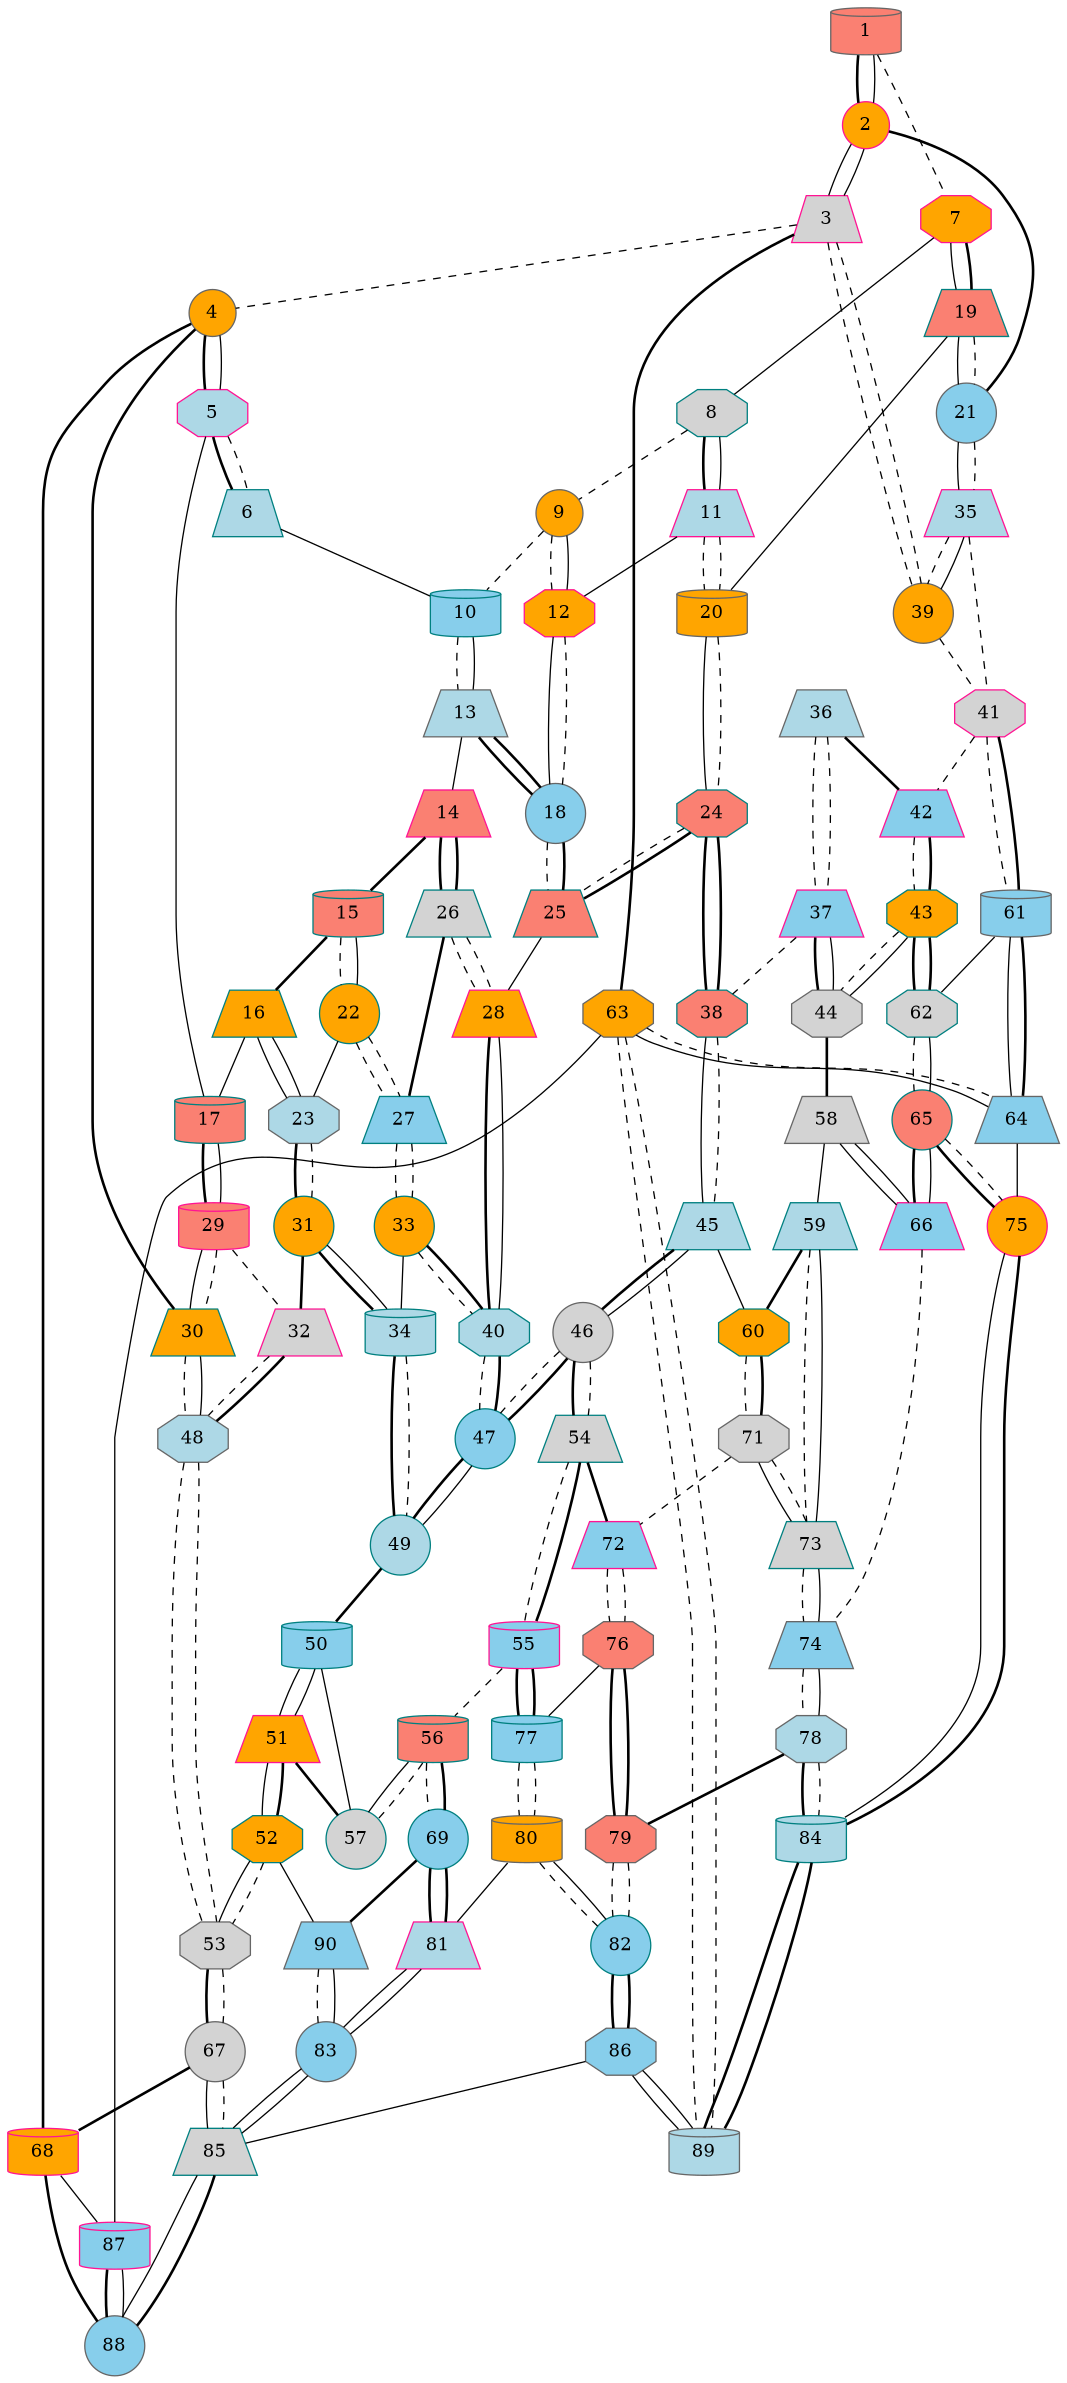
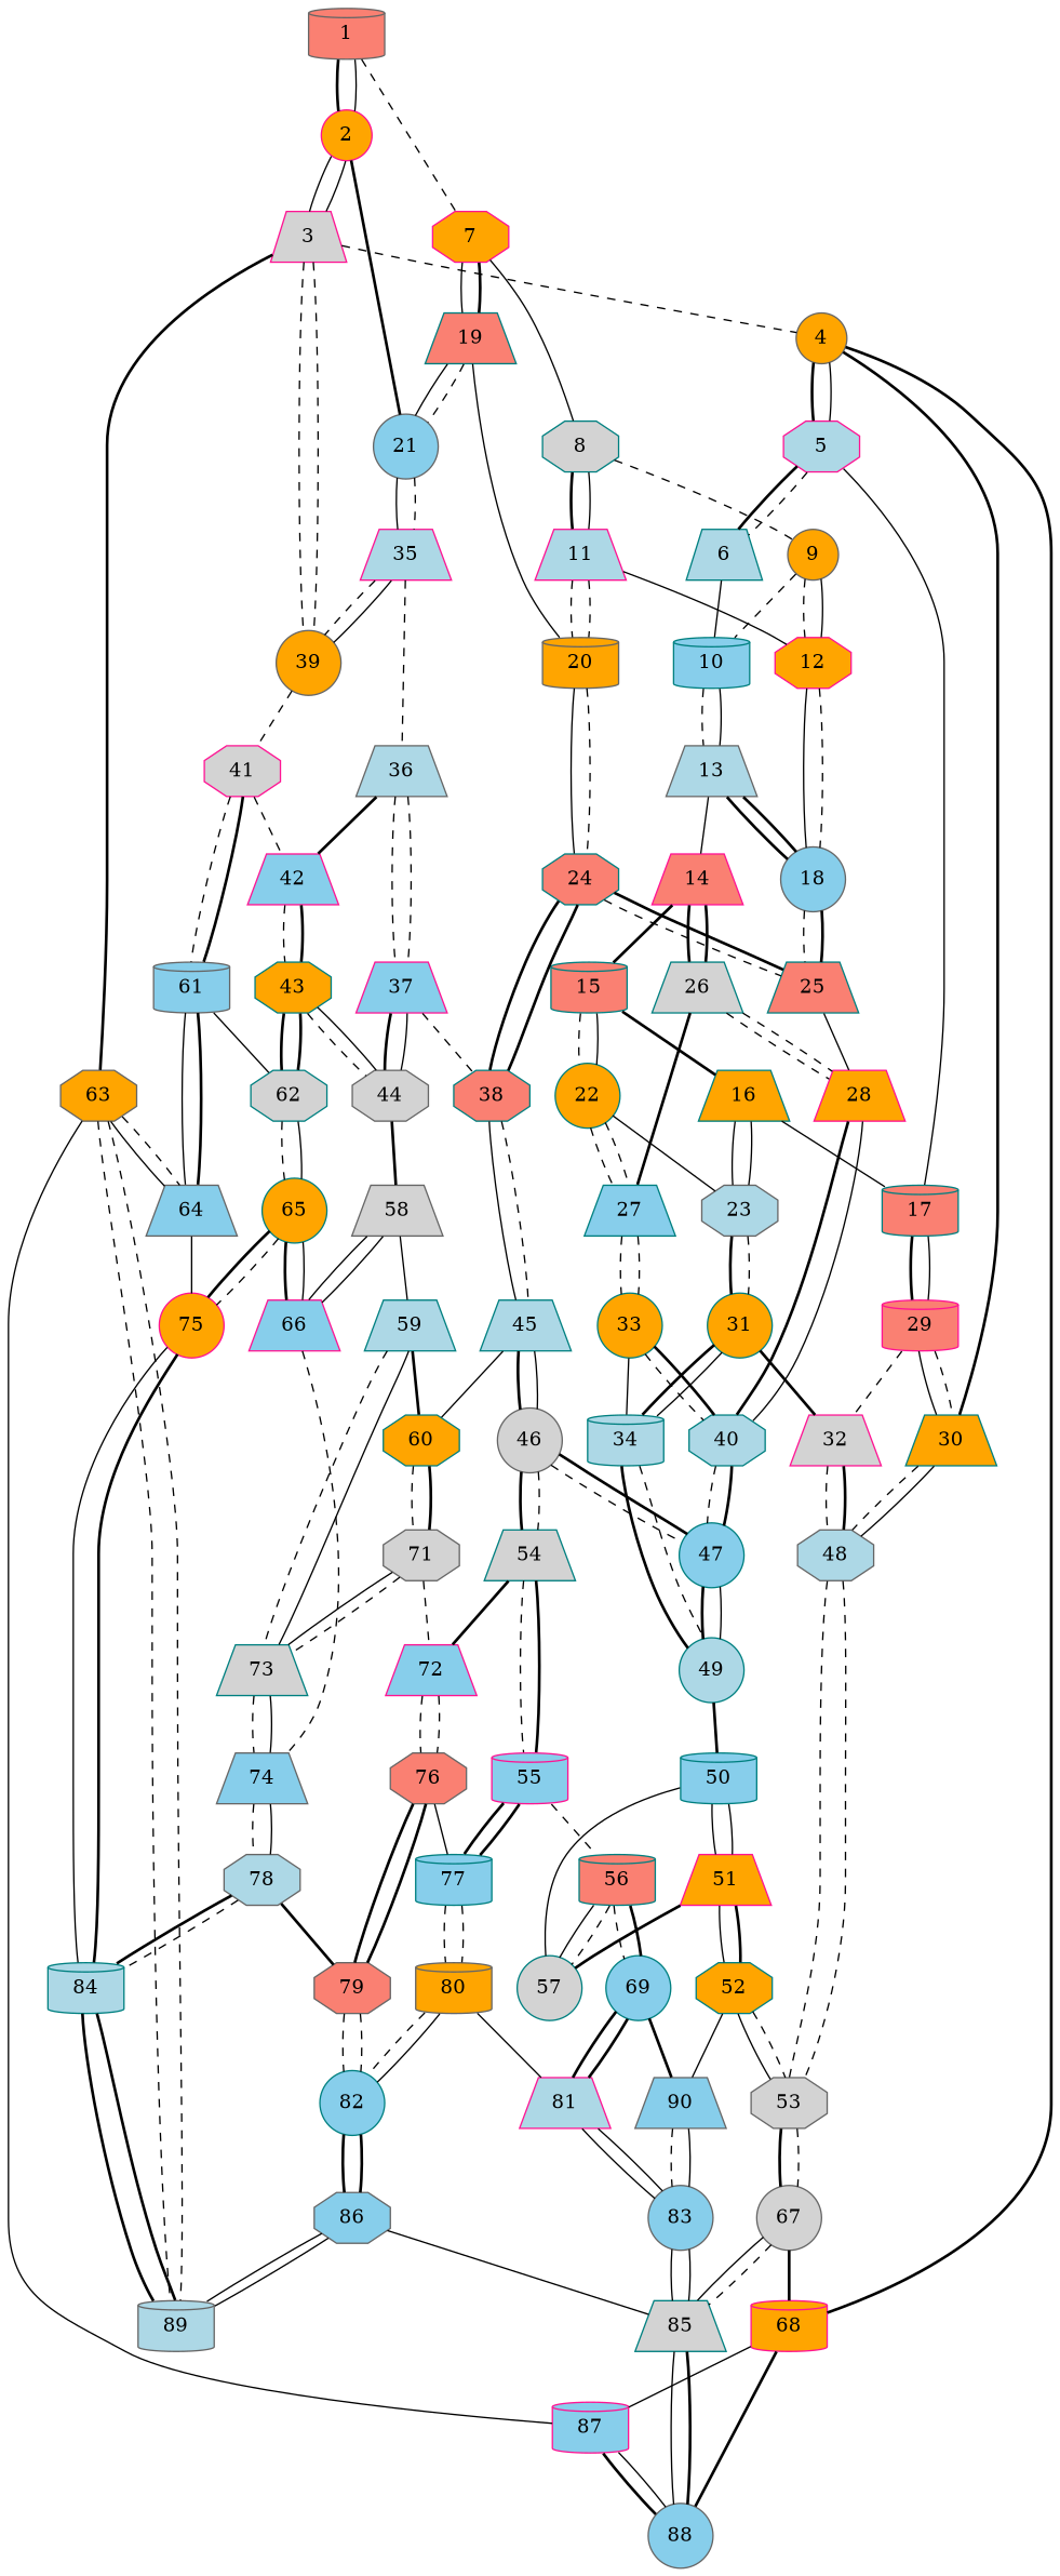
  graph {
    node [color=teal fillcolor=orange shape=trapezium style=filled]
    edge [style=dashed]
    1 [color=gray40 fillcolor=salmon shape=cylinder]
    2 [color=deeppink shape=circle]
    7 [color=deeppink shape=octagon]
    3 [color=deeppink fillcolor=lightgrey]
    21 [color=gray40 fillcolor=skyblue shape=circle]
    8 [fillcolor=lightgrey shape=octagon]
    19 [fillcolor=salmon]
    4 [color=gray40 shape=circle]
    39 [color=gray40 shape=circle]
    63 [color=gray40 shape=octagon]
    35 [color=deeppink fillcolor=lightblue]
    5 [color=deeppink fillcolor=lightblue shape=octagon]
    30
    68 [color=deeppink shape=cylinder]
    41 [color=deeppink fillcolor=lightgrey shape=octagon]
    64 [color=gray40 fillcolor=skyblue]
    87 [color=deeppink fillcolor=skyblue shape=cylinder]
    89 [color=gray40 fillcolor=lightblue shape=cylinder]
    6 [fillcolor=lightblue]
    17 [fillcolor=salmon shape=cylinder]
    48 [color=gray40 fillcolor=lightblue shape=octagon]
    88 [color=gray40 fillcolor=skyblue shape=circle]
    10 [fillcolor=skyblue shape=cylinder]
    29 [color=deeppink fillcolor=salmon shape=cylinder]
    13 [color=gray40 fillcolor=lightblue]
    9 [color=gray40 shape=circle]
    11 [color=deeppink fillcolor=lightblue]
    20 [color=gray40 shape=cylinder]
    12 [color=deeppink shape=octagon]
    18 [color=gray40 fillcolor=skyblue shape=circle]
    14 [color=deeppink fillcolor=salmon]
    24 [fillcolor=salmon shape=octagon]
    25 [fillcolor=salmon]
    15 [fillcolor=salmon shape=cylinder]
    26 [fillcolor=lightgrey]
    16
    22 [shape=circle]
    27 [fillcolor=skyblue]
    28 [color=deeppink]
    23 [color=gray40 fillcolor=lightblue shape=octagon]
    31 [shape=circle]
    32 [color=deeppink fillcolor=lightgrey]
    38 [fillcolor=salmon shape=octagon]
    36 [color=gray40 fillcolor=lightblue]
    33 [shape=circle]
    34 [fillcolor=lightblue shape=cylinder]
    45 [fillcolor=lightblue]
    40 [fillcolor=lightblue shape=octagon]
    47 [fillcolor=skyblue shape=circle]
    53 [color=gray40 fillcolor=lightgrey shape=octagon]
    49 [fillcolor=lightblue shape=circle]
    50 [fillcolor=skyblue shape=cylinder]
    37 [color=deeppink fillcolor=skyblue]
    42 [color=deeppink fillcolor=skyblue]
    44 [color=gray40 fillcolor=lightgrey shape=octagon]
    43 [shape=octagon]
    58 [color=gray40 fillcolor=lightgrey]
    46 [color=gray40 fillcolor=lightgrey shape=circle]
    60 [shape=octagon]
    61 [color=gray40 fillcolor=skyblue shape=cylinder]
    62 [fillcolor=lightgrey shape=octagon]
-   65 [fillcolor=salmon shape=circle]
+   65 [shape=circle]
    59 [fillcolor=lightblue]
    66 [color=deeppink fillcolor=skyblue]
    54 [fillcolor=lightgrey]
    71 [color=gray40 fillcolor=lightgrey shape=octagon]
    55 [color=deeppink fillcolor=skyblue shape=cylinder]
    72 [color=deeppink fillcolor=skyblue]
    67 [color=gray40 fillcolor=lightgrey shape=circle]
    51 [color=deeppink]
    57 [fillcolor=lightgrey shape=circle]
    52 [shape=octagon]
    n73 [color=gray40 fillcolor=skyblue label=90]
    83 [color=gray40 fillcolor=skyblue shape=circle]
    85 [fillcolor=lightgrey]
    56 [fillcolor=salmon shape=cylinder]
    77 [fillcolor=skyblue shape=cylinder]
    76 [color=gray40 fillcolor=salmon shape=octagon]
    69 [fillcolor=skyblue shape=circle]
    80 [color=gray40 shape=cylinder]
    81 [color=deeppink fillcolor=lightblue]
    73 [fillcolor=lightgrey]
    74 [color=gray40 fillcolor=skyblue]
    75 [color=deeppink shape=circle]
    84 [fillcolor=lightblue shape=cylinder]
    78 [color=gray40 fillcolor=lightblue shape=octagon]
    79 [color=gray40 fillcolor=salmon shape=octagon]
    82 [fillcolor=skyblue shape=circle]
    86 [color=gray40 fillcolor=skyblue shape=octagon]
    1 -- 2 [style=bold]
    1 -- 2 [style=solid]
    1 -- 7
    2 -- 3 [style=solid]
    2 -- 3 [style=solid]
    2 -- 21 [style=bold]
    7 -- 8 [style=solid]
    7 -- 19 [style=solid]
    7 -- 19 [style=bold]
    3 -- 4
    3 -- 39
    3 -- 39
    3 -- 63 [style=bold]
    21 -- 35 [style=solid]
    21 -- 35
    8 -- 9
    8 -- 11 [style=bold]
    8 -- 11 [style=solid]
    19 -- 21 [style=solid]
    19 -- 21
    19 -- 20 [style=solid]
    4 -- 5 [style=bold]
    4 -- 5 [style=solid]
    4 -- 30 [style=bold]
    4 -- 68 [style=bold]
    39 -- 41
    63 -- 64 [style=solid]
    63 -- 64
    63 -- 87 [style=solid]
    63 -- 89
    63 -- 89
    35 -- 39
    35 -- 39 [style=solid]
-   35 -- 41
+   35 -- 36
    5 -- 6 [style=bold]
    5 -- 6
    5 -- 17 [style=solid]
    30 -- 48
    30 -- 48 [style=solid]
    68 -- 87 [style=solid]
    68 -- 88 [style=bold]
    41 -- 42
    41 -- 61
    41 -- 61 [style=bold]
    64 -- 75 [style=solid]
    87 -- 88 [style=bold]
    87 -- 88 [style=solid]
    6 -- 10 [style=solid]
    17 -- 29 [style=bold]
    17 -- 29 [style=solid]
    48 -- 53
    48 -- 53
    10 -- 13
    10 -- 13 [style=solid]
    29 -- 30 [style=solid]
    29 -- 30
    29 -- 32
    13 -- 18 [style=bold]
    13 -- 18 [style=bold]
    13 -- 14 [style=solid]
    9 -- 10
    9 -- 12
    9 -- 12 [style=solid]
    11 -- 20
    11 -- 20
    11 -- 12 [style=solid]
    20 -- 24 [style=solid]
    20 -- 24
    12 -- 18 [style=solid]
    12 -- 18
    18 -- 25
    18 -- 25 [style=bold]
    14 -- 15 [style=bold]
    14 -- 26 [style=bold]
    14 -- 26 [style=bold]
    24 -- 25
    24 -- 25 [style=bold]
    24 -- 38 [style=bold]
    24 -- 38 [style=bold]
    25 -- 28 [style=solid]
    15 -- 16 [style=bold]
    15 -- 22
    15 -- 22 [style=solid]
    26 -- 27 [style=bold]
    26 -- 28
    26 -- 28
    16 -- 17 [style=solid]
    16 -- 23 [style=solid]
    16 -- 23 [style=solid]
    22 -- 27
    22 -- 27
    22 -- 23 [style=solid]
    27 -- 33
    27 -- 33
    28 -- 40 [style=bold]
    28 -- 40 [style=solid]
    23 -- 31 [style=bold]
    23 -- 31
    31 -- 32 [style=bold]
    31 -- 34 [style=bold]
    31 -- 34 [style=solid]
    32 -- 48
    32 -- 48 [style=bold]
    38 -- 45 [style=solid]
    38 -- 45
    36 -- 37
    36 -- 37
    36 -- 42 [style=bold]
    33 -- 34 [style=solid]
    33 -- 40
    33 -- 40 [style=bold]
    34 -- 49 [style=bold]
    34 -- 49
    45 -- 46 [style=bold]
    45 -- 46 [style=solid]
    45 -- 60 [style=solid]
    40 -- 47
    40 -- 47 [style=bold]
    47 -- 49 [style=bold]
    47 -- 49 [style=solid]
    53 -- 67 [style=bold]
    53 -- 67
    49 -- 50 [style=bold]
    50 -- 51 [style=solid]
    50 -- 51 [style=solid]
    50 -- 57 [style=solid]
    37 -- 38
    37 -- 44 [style=bold]
    37 -- 44 [style=solid]
    42 -- 43
    42 -- 43 [style=bold]
    44 -- 58 [style=bold]
    43 -- 44
    43 -- 44 [style=solid]
    43 -- 62 [style=bold]
    43 -- 62 [style=bold]
    58 -- 59 [style=solid]
    58 -- 66 [style=solid]
    58 -- 66 [style=solid]
    46 -- 47
    46 -- 47 [style=bold]
    46 -- 54 [style=bold]
    46 -- 54
    60 -- 71
    60 -- 71 [style=bold]
    61 -- 64 [style=solid]
    61 -- 64 [style=bold]
    61 -- 62 [style=solid]
    62 -- 65
    62 -- 65 [style=solid]
    65 -- 66 [style=bold]
    65 -- 66 [style=solid]
    65 -- 75 [style=bold]
    65 -- 75
    59 -- 60 [style=bold]
    59 -- 73
    59 -- 73 [style=solid]
    66 -- 74
    54 -- 55
    54 -- 55 [style=bold]
    54 -- 72 [style=bold]
    71 -- 72
    71 -- 73 [style=solid]
    71 -- 73
    55 -- 56
    55 -- 77 [style=bold]
    55 -- 77 [style=bold]
    72 -- 76
    72 -- 76
    67 -- 68 [style=bold]
    67 -- 85 [style=solid]
    67 -- 85
    51 -- 57 [style=bold]
    51 -- 52 [style=solid]
    51 -- 52 [style=bold]
    52 -- 53 [style=solid]
    52 -- 53
    52 -- n73 [style=solid]
    n73 -- 83
    n73 -- 83 [style=solid]
    83 -- 85 [style=solid]
    83 -- 85 [style=solid]
    85 -- 88 [style=solid]
    85 -- 88 [style=bold]
    56 -- 57 [style=solid]
    56 -- 57
    56 -- 69
    56 -- 69 [style=bold]
    77 -- 80
    77 -- 80
    76 -- 77 [style=solid]
    76 -- 79 [style=bold]
    76 -- 79 [style=bold]
    69 -- n73 [style=bold]
    69 -- 81 [style=bold]
    69 -- 81 [style=bold]
    80 -- 81 [style=solid]
    80 -- 82
    80 -- 82 [style=solid]
    81 -- 83 [style=solid]
    81 -- 83 [style=solid]
    73 -- 74
    73 -- 74 [style=solid]
    74 -- 78
    74 -- 78 [style=solid]
    75 -- 84 [style=solid]
    75 -- 84 [style=bold]
    84 -- 89 [style=bold]
    84 -- 89 [style=bold]
    78 -- 84 [style=bold]
    78 -- 84
    78 -- 79 [style=bold]
    79 -- 82
    79 -- 82
    82 -- 86 [style=bold]
    82 -- 86 [style=bold]
    86 -- 89 [style=solid]
    86 -- 89 [style=solid]
    86 -- 85 [style=solid]
  }
